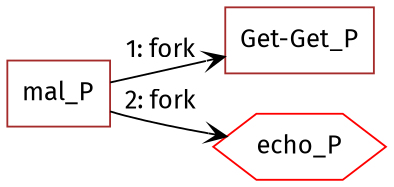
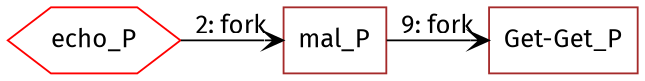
  digraph {
    engine=neato
    fixedsize=false
    fontname="Fira Sans"
    fontsize=10
    nodesep=0.3
    rankdir=LR
    ranksep=0
    splines=true
    node [color=brown fontname="Fira Sans" node_type=Process shape=box]
    edge [arrowhead=vee fontname="Fira Sans"]
    n1 [label="Get-Get_P"]
    mal_P
    echo_P [color=red shape=hexagon]
-   mal_P -> n1 [label="1: fork"]
-   mal_P -> echo_P [label="2: fork"]
+   mal_P -> n1 [label="9: fork"]
+   echo_P -> mal_P [label="2: fork"]
  }
